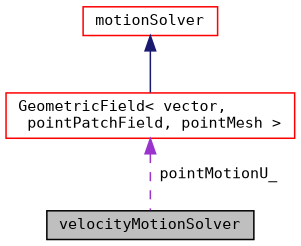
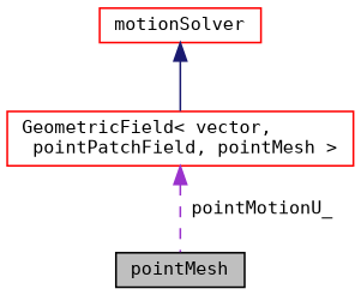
  digraph {
    fontname="DejaVu Sans Mono"
    node [color=red fontname="DejaVu Sans Mono" fontsize=10 shape=record]
    edge [dir=back fontname="DejaVu Sans Mono" fontsize=10 labelfontname=FreeSans labelfontsize=10]
-   n1 [color=black fillcolor=grey75 fontcolor=black height=0.2 label=velocityMotionSolver style=filled width=0.4]
+   n1 [color=black fillcolor=grey75 fontcolor=black height=0.2 label=pointMesh style=filled width=0.4]
    n2 [height=0.2 label=motionSolver width=0.4]
    n3 [height=0.2 label="GeometricField\< vector,\l pointPatchField, pointMesh \>" width=0.4]
    n2 -> n3 [color=midnightblue style=solid]
    n3 -> n1 [color=darkorchid3 label=" pointMotionU_" style=dashed]
  }
